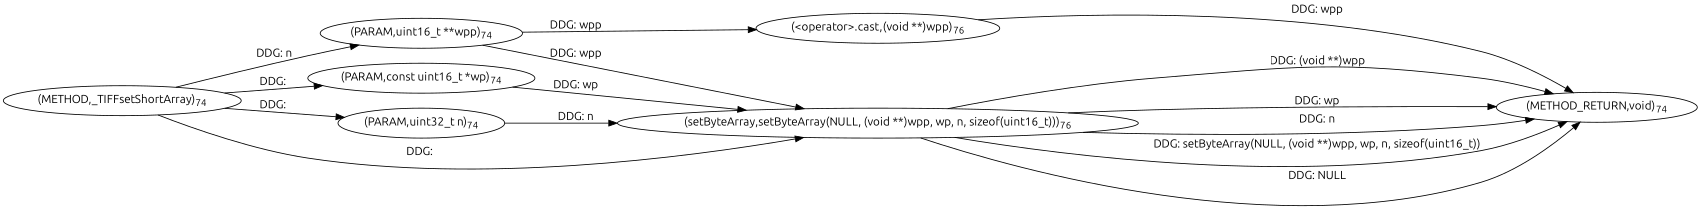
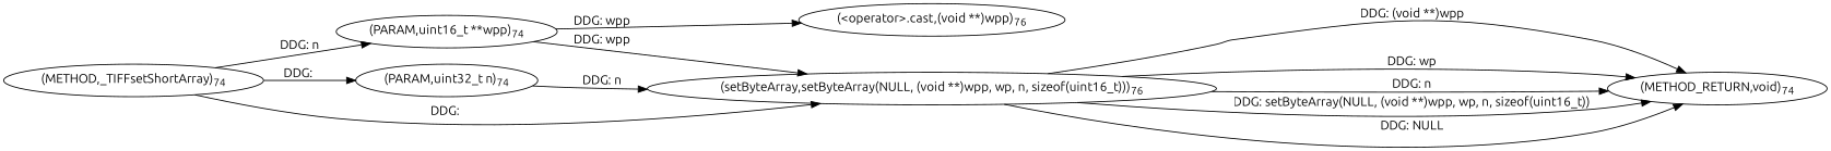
  digraph {
    fontname=Ubuntu
    rankdir=LR
    node [fontname=Ubuntu]
    edge [fontname=Ubuntu]
    n1 [label=<(METHOD,_TIFFsetShortArray)<SUB>74</SUB>>]
    n2 [label=<(PARAM,uint16_t **wpp)<SUB>74</SUB>>]
-   n3 [label=<(PARAM,const uint16_t *wp)<SUB>74</SUB>>]
    n4 [label=<(PARAM,uint32_t n)<SUB>74</SUB>>]
    n5 [label=<(setByteArray,setByteArray(NULL, (void **)wpp, wp, n, sizeof(uint16_t)))<SUB>76</SUB>>]
    n6 [label=<(&lt;operator&gt;.cast,(void **)wpp)<SUB>76</SUB>>]
    n7 [label=<(METHOD_RETURN,void)<SUB>74</SUB>>]
    n1 -> n2 [label="DDG: n"]
-   n1 -> n3 [label="DDG: "]
    n1 -> n4 [label="DDG: "]
    n1 -> n5 [label="DDG: "]
    n2 -> n5 [label="DDG: wpp"]
    n2 -> n6 [label="DDG: wpp"]
-   n3 -> n5 [label="DDG: wp"]
    n4 -> n5 [label="DDG: n"]
    n5 -> n7 [label="DDG: (void **)wpp"]
    n5 -> n7 [label="DDG: wp"]
    n5 -> n7 [label="DDG: n"]
    n5 -> n7 [label="DDG: setByteArray(NULL, (void **)wpp, wp, n, sizeof(uint16_t))"]
    n5 -> n7 [label="DDG: NULL"]
-   n6 -> n7 [label="DDG: wpp"]
  }
